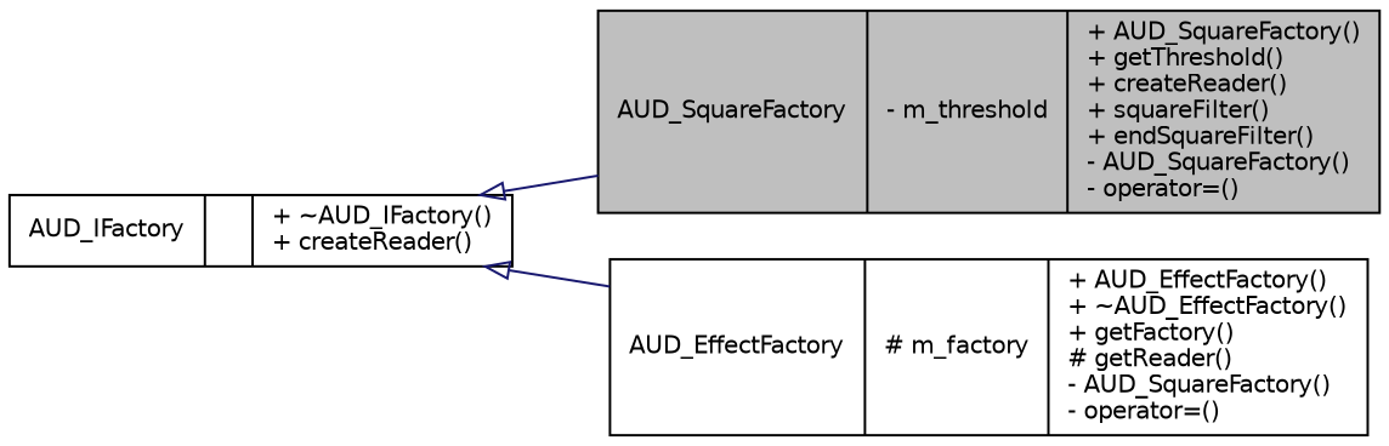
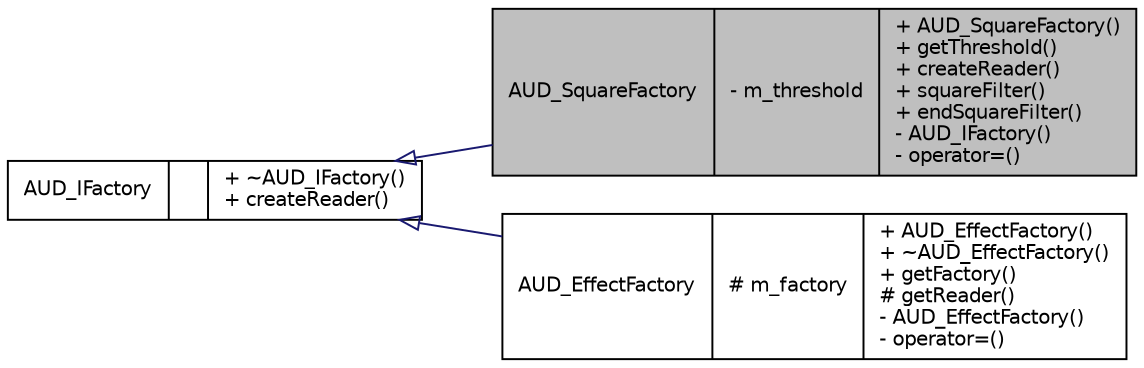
  digraph {
    rankdir=LR
    node [color=black fillcolor=white fontname=Helvetica fontsize=10 shape=record style=filled]
    edge [arrowtail=empty color=midnightblue dir=back fontname=Helvetica fontsize=10 labelfontname=Helvetica labelfontsize=10 style=solid]
-   n1 [fillcolor=grey75 fontcolor=black height=0.2 label="{AUD_SquareFactory\n|- m_threshold\l|+ AUD_SquareFactory()\l+ getThreshold()\l+ createReader()\l+ squareFilter()\l+ endSquareFilter()\l- AUD_SquareFactory()\l- operator=()\l}" width=0.4]
-   n2 [height=0.2 label="{AUD_EffectFactory\n|# m_factory\l|+ AUD_EffectFactory()\l+ ~AUD_EffectFactory()\l+ getFactory()\l# getReader()\l- AUD_SquareFactory()\l- operator=()\l}" width=0.4]
+   n1 [fillcolor=grey75 fontcolor=black height=0.2 label="{AUD_SquareFactory\n|- m_threshold\l|+ AUD_SquareFactory()\l+ getThreshold()\l+ createReader()\l+ squareFilter()\l+ endSquareFilter()\l- AUD_IFactory()\l- operator=()\l}" width=0.4]
+   n2 [height=0.2 label="{AUD_EffectFactory\n|# m_factory\l|+ AUD_EffectFactory()\l+ ~AUD_EffectFactory()\l+ getFactory()\l# getReader()\l- AUD_EffectFactory()\l- operator=()\l}" width=0.4]
    n3 [height=0.2 label="{AUD_IFactory\n||+ ~AUD_IFactory()\l+ createReader()\l}" width=0.4]
    n3 -> n1
    n3 -> n2
  }
